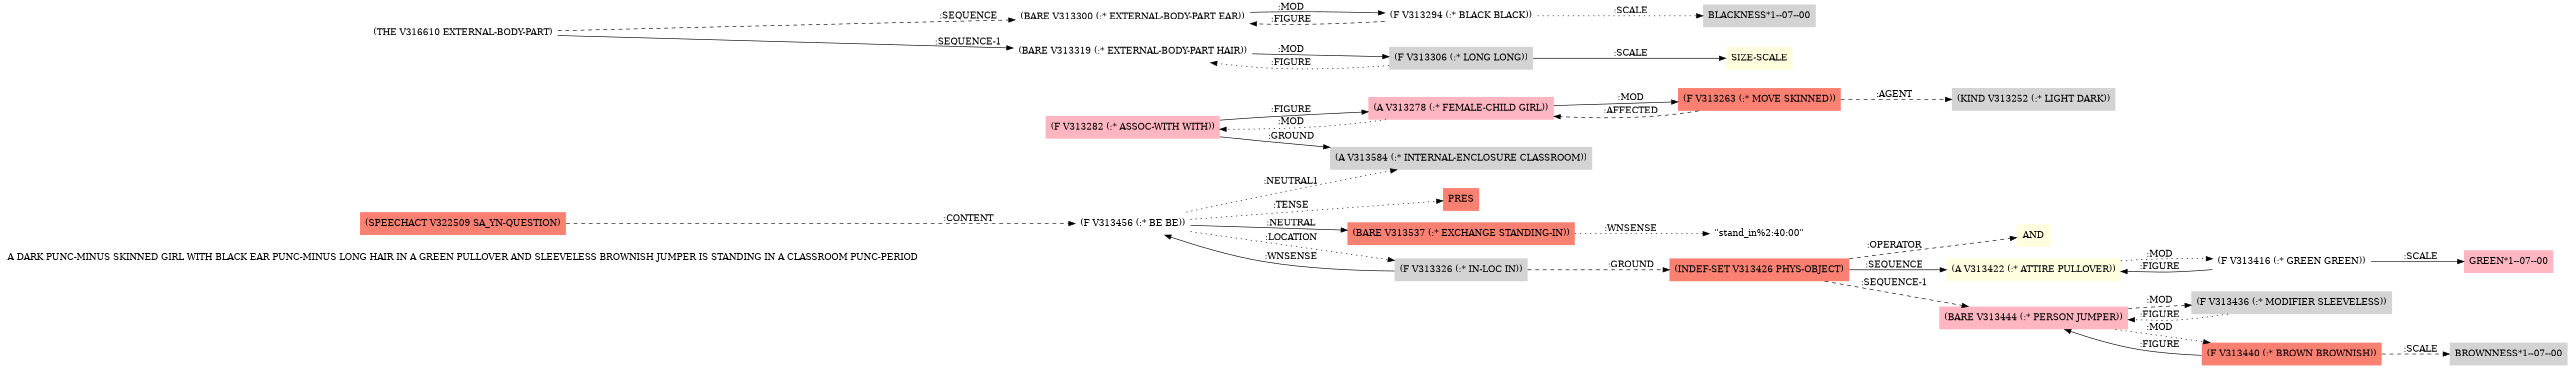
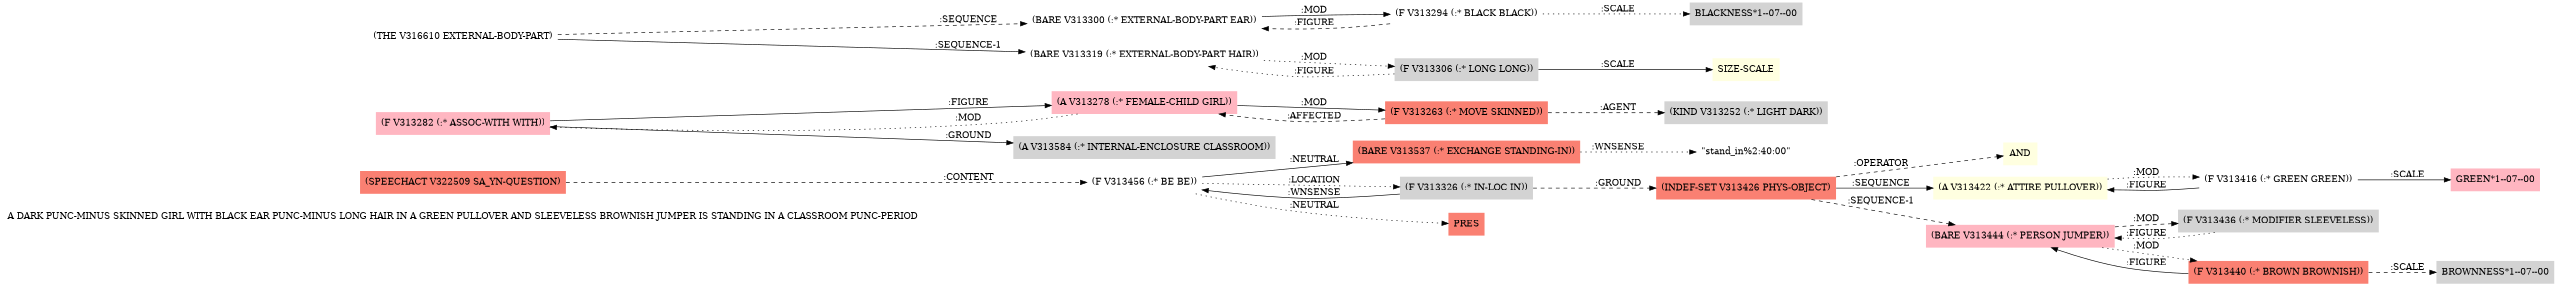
  digraph {
    rankdir=LR
    node [color=teal fillcolor=white shape=none style=filled]
    edge [style=solid]
    "A DARK PUNC-MINUS SKINNED GIRL WITH BLACK EAR PUNC-MINUS LONG HAIR IN A GREEN PULLOVER AND SLEEVELESS BROWNISH JUMPER IS STANDING IN A CLASSROOM PUNC-PERIOD"
    n2 [fillcolor=salmon label="(SPEECHACT V322509 SA_YN-QUESTION)"]
    n3 [label="(F V313456 (:* BE BE))"]
    n4 [color=black fillcolor=salmon label="(BARE V313537 (:* EXCHANGE STANDING-IN))"]
    n5 [color=black fillcolor=lightgrey label="(A V313584 (:* INTERNAL-ENCLOSURE CLASSROOM))"]
    n6 [color=black fillcolor=lightgrey label="(F V313326 (:* IN-LOC IN))"]
    n7 [color=black fillcolor=salmon label=PRES]
    n8 [color=black label="\"stand_in%2:40:00\""]
    n9 [color=black fillcolor=salmon label="(INDEF-SET V313426 PHYS-OBJECT)"]
    n10 [fillcolor=lightyellow label=AND]
    n11 [color=black fillcolor=lightyellow label="(A V313422 (:* ATTIRE PULLOVER))"]
    n12 [color=black fillcolor=lightpink label="(BARE V313444 (:* PERSON JUMPER))"]
    n13 [color=black label="(F V313416 (:* GREEN GREEN))"]
    n14 [fillcolor=lightgrey label="(F V313436 (:* MODIFIER SLEEVELESS))"]
    n15 [fillcolor=salmon label="(F V313440 (:* BROWN BROWNISH))"]
    n16 [color=black fillcolor=lightpink label="GREEN*1--07--00"]
    n17 [fillcolor=lightgrey label="BROWNNESS*1--07--00"]
    n18 [fillcolor=lightpink label="(A V313278 (:* FEMALE-CHILD GIRL))"]
    n19 [fillcolor=lightpink label="(F V313282 (:* ASSOC-WITH WITH))"]
    n20 [fillcolor=salmon label="(F V313263 (:* MOVE SKINNED))"]
    n21 [color=black fillcolor=lightgrey label="(KIND V313252 (:* LIGHT DARK))"]
    n22 [label="(THE V316610 EXTERNAL-BODY-PART)"]
    n23 [label="(BARE V313300 (:* EXTERNAL-BODY-PART EAR))"]
    n24 [color=black label="(BARE V313319 (:* EXTERNAL-BODY-PART HAIR))"]
    n25 [color=black label="(F V313294 (:* BLACK BLACK))"]
    n26 [color=black fillcolor=lightgrey label="(F V313306 (:* LONG LONG))"]
    n27 [fillcolor=lightgrey label="BLACKNESS*1--07--00"]
    n28 [fillcolor=lightyellow label="SIZE-SCALE"]
    n2 -> n3 [label=":CONTENT" style=dashed]
    n3 -> n4 [label=":NEUTRAL"]
-   n3 -> n5 [label=":NEUTRAL1" style=dotted]
    n3 -> n6 [label=":LOCATION" style=dotted]
-   n3 -> n7 [label=":TENSE" style=dotted]
+   n3 -> n7 [label=":NEUTRAL" style=dotted]
    n4 -> n8 [label=":WNSENSE" style=dotted]
    n6 -> n3 [label=":WNSENSE"]
    n6 -> n9 [label=":GROUND" style=dashed]
    n9 -> n10 [label=":OPERATOR" style=dashed]
    n9 -> n11 [label=":SEQUENCE"]
    n9 -> n12 [label=":SEQUENCE-1" style=dashed]
    n11 -> n13 [label=":MOD" style=dotted]
    n12 -> n14 [label=":MOD" style=dashed]
    n12 -> n15 [label=":MOD" style=dotted]
    n13 -> n11 [label=":FIGURE"]
    n13 -> n16 [label=":SCALE"]
    n14 -> n12 [label=":FIGURE" style=dotted]
    n15 -> n12 [label=":FIGURE"]
    n15 -> n17 [label=":SCALE" style=dashed]
    n18 -> n19 [label=":MOD" style=dotted]
    n18 -> n20 [label=":MOD"]
    n19 -> n5 [label=":GROUND"]
    n19 -> n18 [label=":FIGURE"]
    n20 -> n18 [label=":AFFECTED" style=dashed]
    n20 -> n21 [label=":AGENT" style=dashed]
    n22 -> n23 [label=":SEQUENCE" style=dashed]
    n22 -> n24 [label=":SEQUENCE-1"]
    n23 -> n25 [label=":MOD"]
-   n24 -> n26 [label=":MOD"]
+   n24 -> n26 [label=":MOD" style=dotted]
    n25 -> n23 [label=":FIGURE" style=dashed]
    n25 -> n27 [label=":SCALE" style=dotted]
    n26 -> n24 [label=":FIGURE" style=dotted]
    n26 -> n28 [label=":SCALE"]
  }
